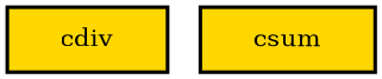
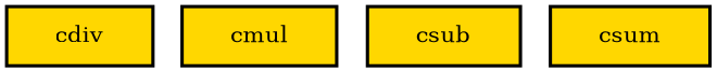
  digraph {
    node [fillcolor=gold margin="0.4,0.1" shape=box style="filled,bold"]
    n1 [label=cdiv]
+   n2 [label=cmul]
+   n3 [label=csub]
    n4 [label=csum]
  }
